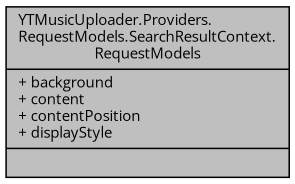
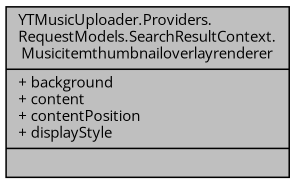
  digraph {
    fontname="Open Sans"
-   n1 [color=black fillcolor=grey75 fontcolor=black fontname="Open Sans" fontsize=10 height=0.2 label="{YTMusicUploader.Providers.\lRequestModels.SearchResultContext.\lRequestModels\n|+ background\l+ content\l+ contentPosition\l+ displayStyle\l|}" shape=record style=filled width=0.4]
+   n1 [color=black fillcolor=grey75 fontcolor=black fontname="Open Sans" fontsize=10 height=0.2 label="{YTMusicUploader.Providers.\lRequestModels.SearchResultContext.\lMusicitemthumbnailoverlayrenderer\n|+ background\l+ content\l+ contentPosition\l+ displayStyle\l|}" shape=record style=filled width=0.4]
  }
